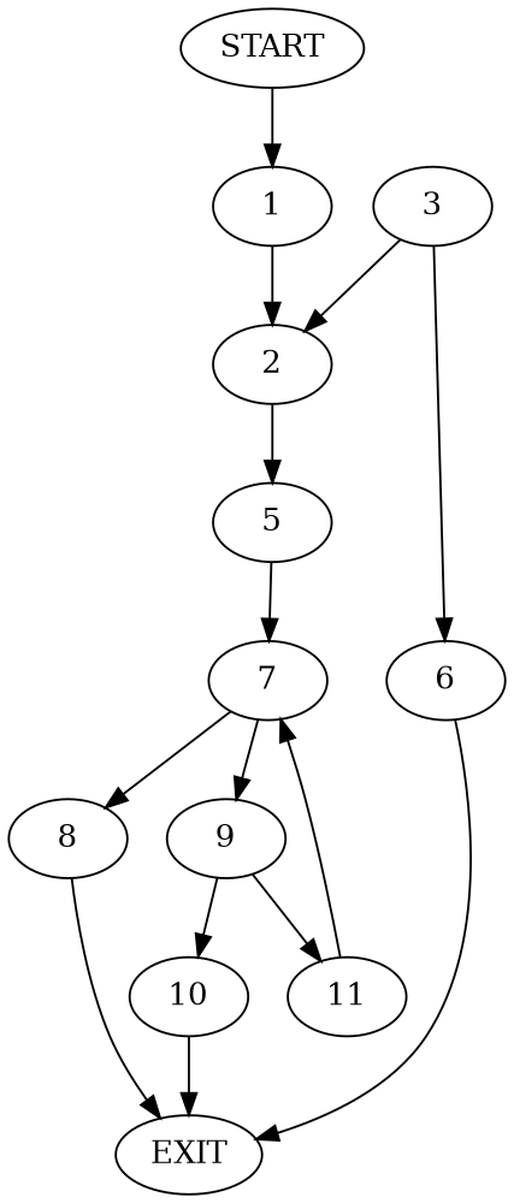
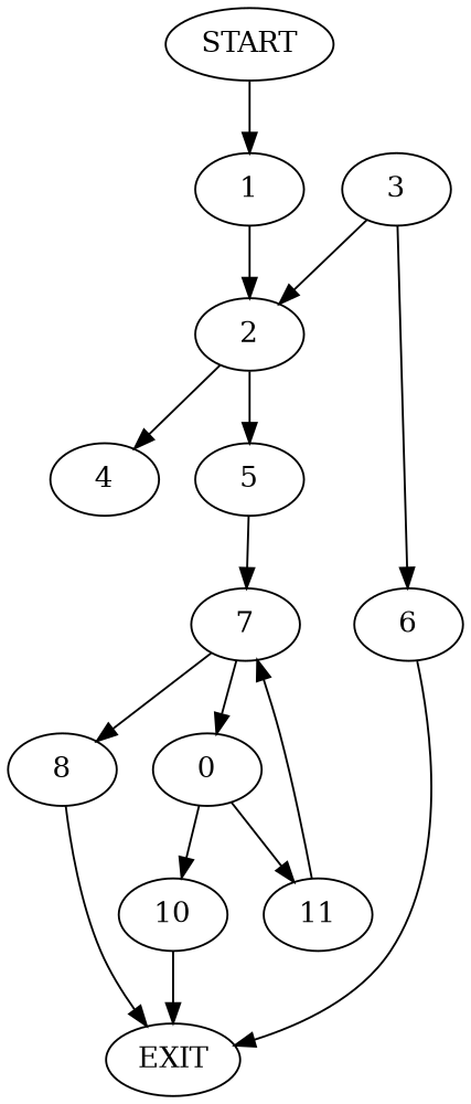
  digraph {
    n1 [label=START]
    1
    2
    n4 [label=EXIT]
+   4
    5
    3
    6
    7
    8
-   9
+   9 [label=0]
    10
    11
    n1 -> 1
    1 -> 2
+   2 -> 4
    2 -> 5
    5 -> 7
    3 -> 2
    3 -> 6
    6 -> n4
    7 -> 8
    7 -> 9
    8 -> n4
    9 -> 10
    9 -> 11
    10 -> n4
    11 -> 7
  }
